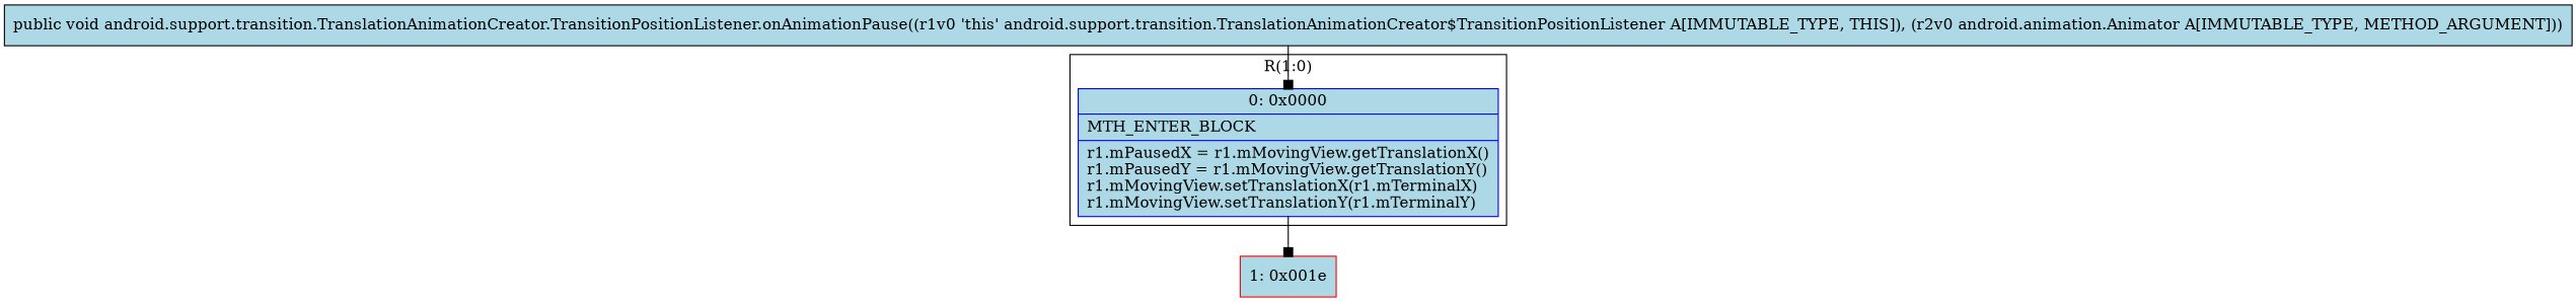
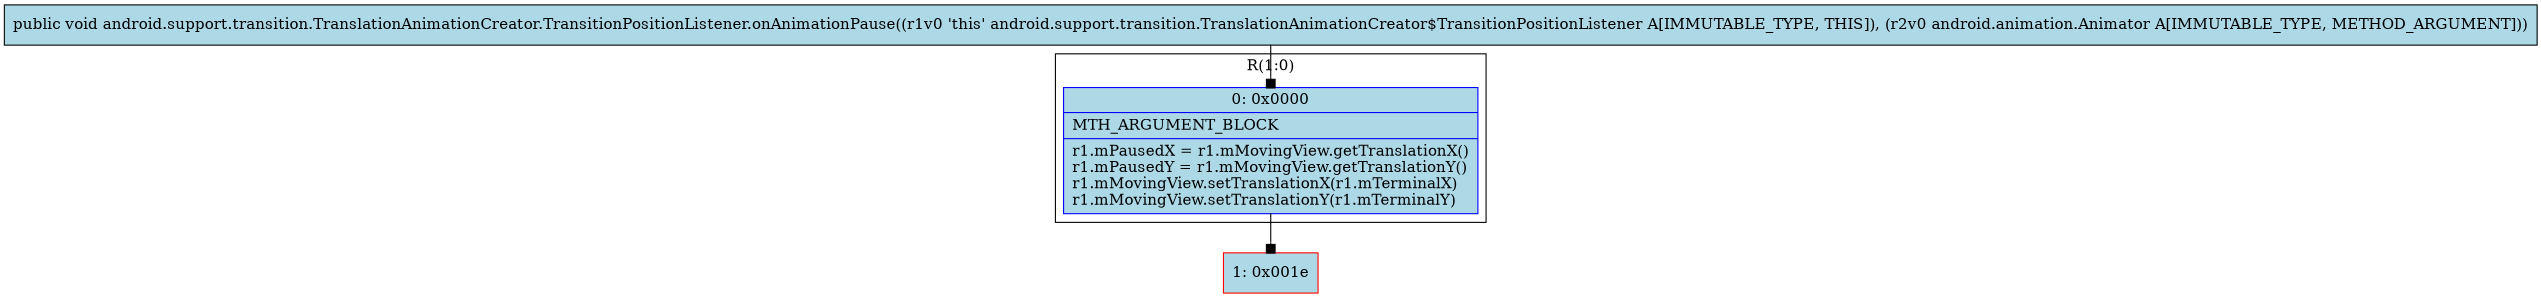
  digraph {
    node [shape=record style=filled fillcolor=lightblue]
    edge [arrowhead=box]
-   n1 [color=blue label="{0\:\ 0x0000|MTH_ENTER_BLOCK\l|r1.mPausedX = r1.mMovingView.getTranslationX()\lr1.mPausedY = r1.mMovingView.getTranslationY()\lr1.mMovingView.setTranslationX(r1.mTerminalX)\lr1.mMovingView.setTranslationY(r1.mTerminalY)\l}"]
+   n1 [color=blue label="{0\:\ 0x0000|MTH_ARGUMENT_BLOCK\l|r1.mPausedX = r1.mMovingView.getTranslationX()\lr1.mPausedY = r1.mMovingView.getTranslationY()\lr1.mMovingView.setTranslationX(r1.mTerminalX)\lr1.mMovingView.setTranslationY(r1.mTerminalY)\l}"]
    n2 [color=red label="{1\:\ 0x001e}"]
    n3 [label="{public void android.support.transition.TranslationAnimationCreator.TransitionPositionListener.onAnimationPause((r1v0 'this' android.support.transition.TranslationAnimationCreator$TransitionPositionListener A[IMMUTABLE_TYPE, THIS]), (r2v0 android.animation.Animator A[IMMUTABLE_TYPE, METHOD_ARGUMENT])) }"]
    subgraph cluster_1 {
      label="R(1:0)"
      n1
    }
    n1 -> n2
    n3 -> n1
  }
